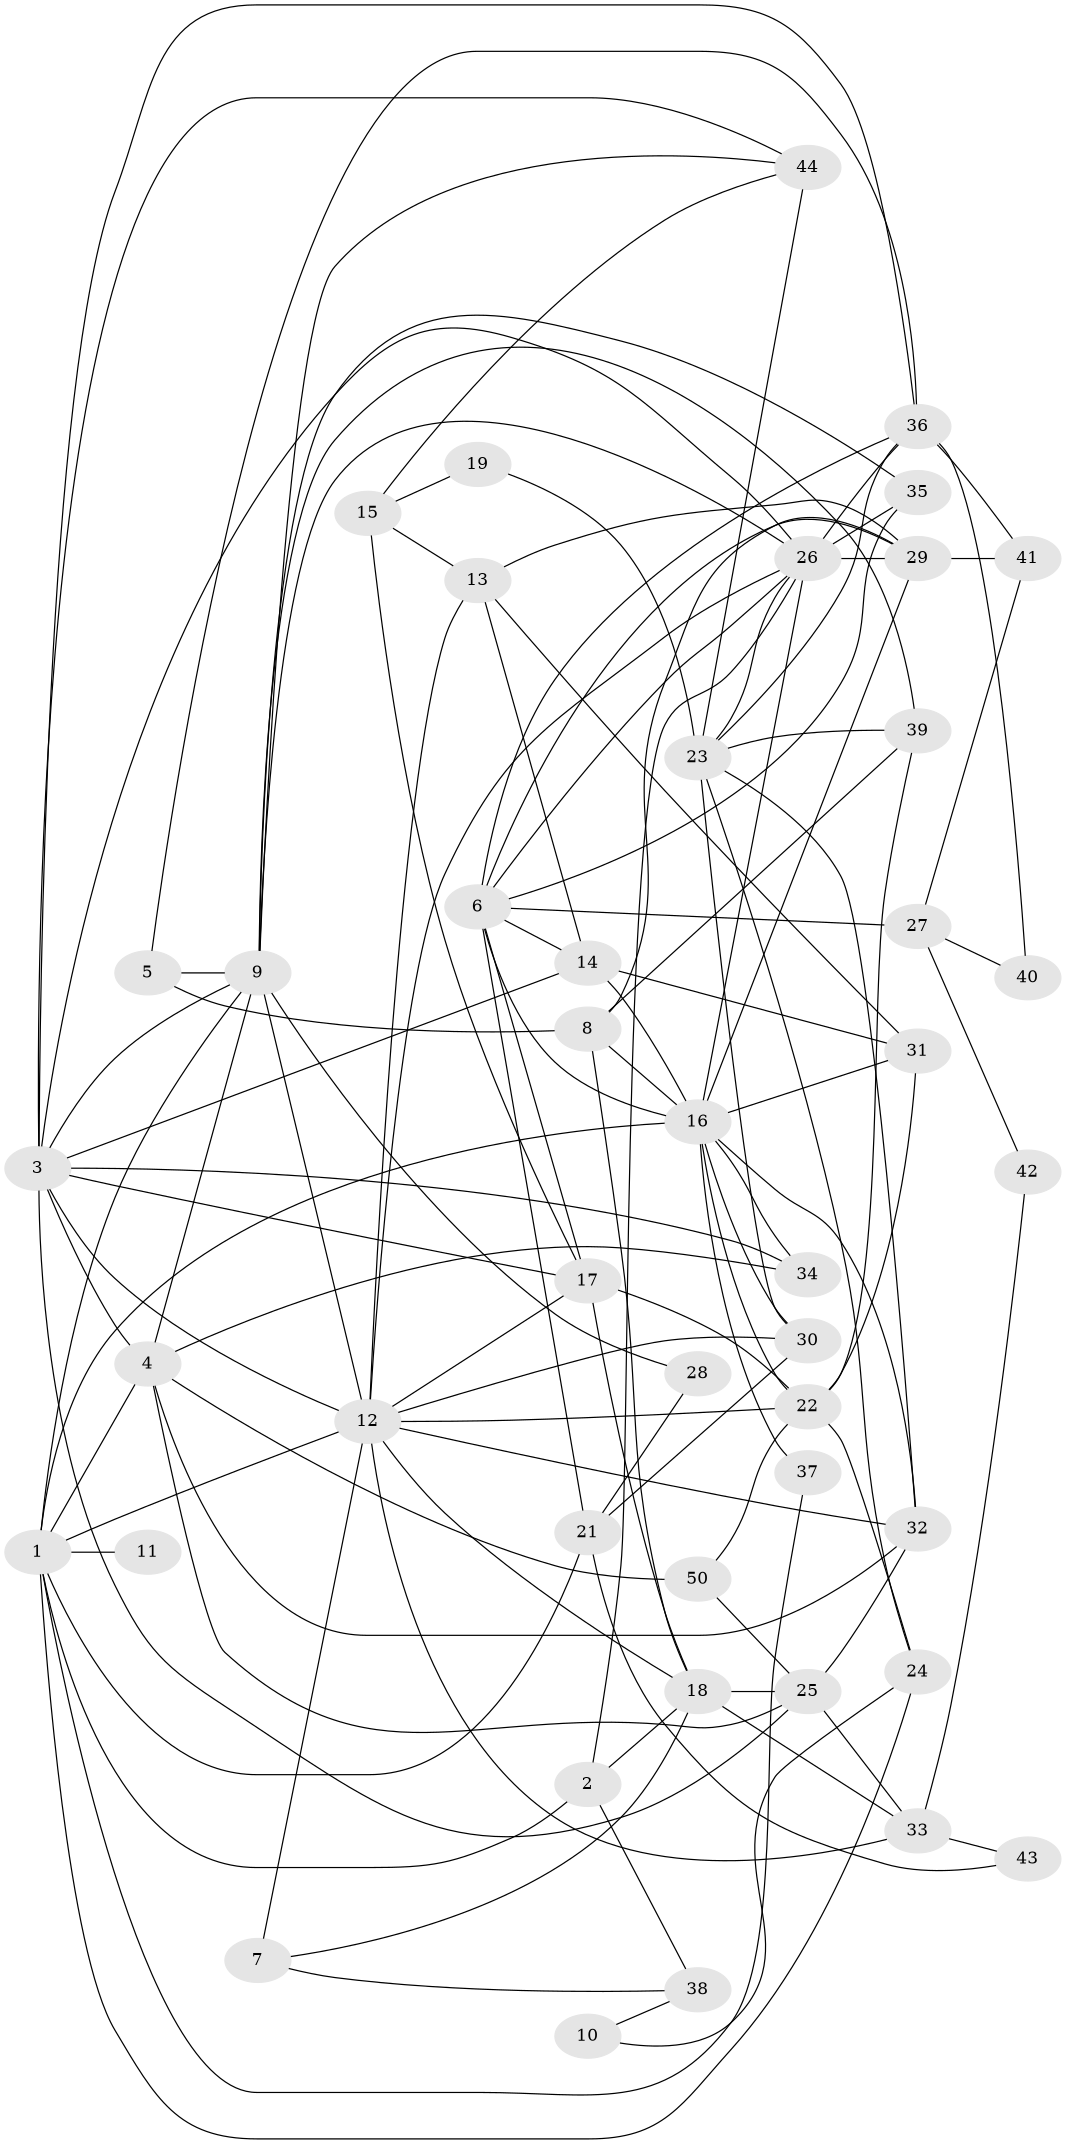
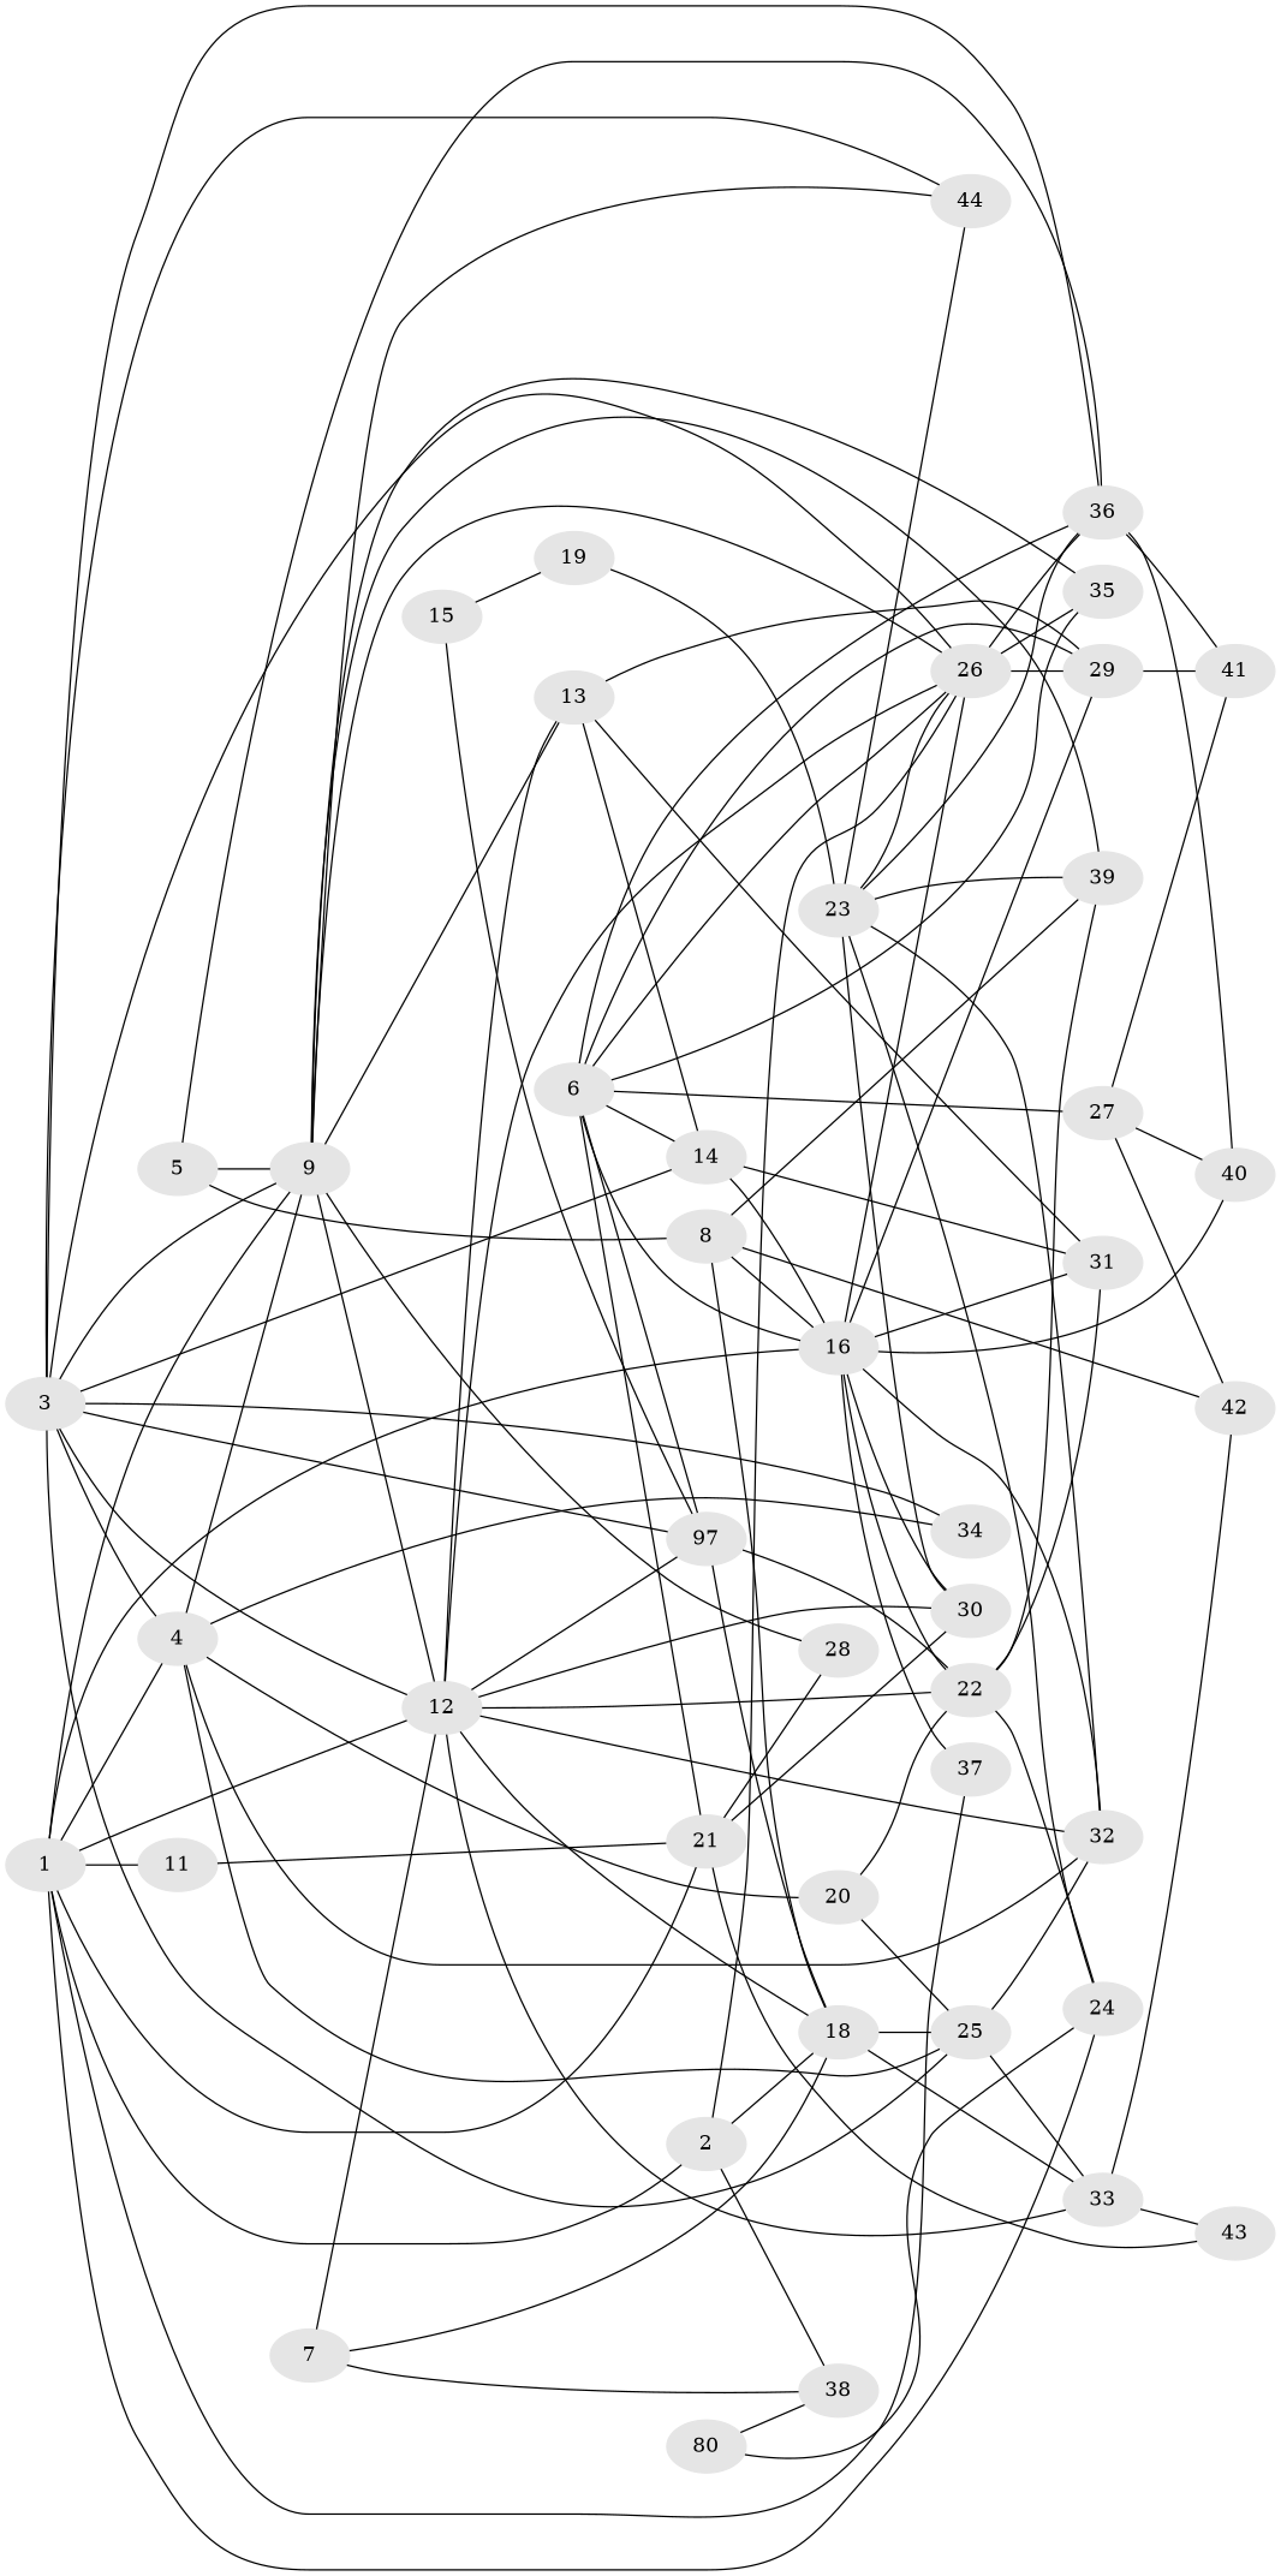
  graph {
    rankdir=LR
    node [color=gray90 style=filled]
    edge [weight=1.0]
    1
    2
    4
    9
    11
    12
    16
    21
    24
    37
    18
    26
    38
    25
    34
-   20 [label=50]
+   20
    32
    44
    35
    39
    13
    28
-   17
+   17 [label=97]
    22
    30
    33
    29
    31
    43
    36
    3
    14
    40
    41
    5
    8
    42
    6
    27
    7
-   10
+   10 [label=80]
    15
    19
    23
    1 -- 2
    1 -- 4
    1 -- 9
    1 -- 11
    1 -- 12
    1 -- 16
    1 -- 21
    1 -- 24
    1 -- 37
    2 -- 18
    2 -- 26 [weight=2.0]
    2 -- 38
    4 -- 9
    4 -- 25
    4 -- 34 [weight=2.0]
    4 -- 20
    4 -- 32
    9 -- 12 [weight=2.0]
    9 -- 26
    9 -- 44
    9 -- 35
    9 -- 39
-   15 -- 13
+   9 -- 13
    9 -- 28
+   11 -- 21
    12 -- 18 [weight=2.0]
    12 -- 26
    12 -- 32
    12 -- 13
    12 -- 17
    12 -- 22
    12 -- 30
    12 -- 33
    16 -- 37 [weight=3.0]
    16 -- 26
-   16 -- 34 [weight=2.0]
+   16 -- 40 [weight=2.0]
    16 -- 32
    16 -- 22
    16 -- 30
    16 -- 29
    16 -- 31
    21 -- 28 [weight=2.0]
    21 -- 30
    21 -- 43
    18 -- 25
    18 -- 33
    26 -- 35
    26 -- 29
    26 -- 36
    25 -- 32
    25 -- 33
    20 -- 25
    20 -- 22
    13 -- 29
    13 -- 31
    13 -- 14
    17 -- 18
    17 -- 22
    22 -- 24
    22 -- 39
    22 -- 31
    33 -- 43
    33 -- 42
    29 -- 41
    36 -- 40
    36 -- 41
    3 -- 4 [weight=2.0]
    3 -- 9
    3 -- 12
    3 -- 26
    3 -- 25
    3 -- 34
    3 -- 44
    3 -- 17
    3 -- 36
    3 -- 14
    14 -- 16
    14 -- 31
    5 -- 9
    5 -- 36
    5 -- 8
    8 -- 16
    8 -- 18
    8 -- 39
-   8 -- 29
+   8 -- 42
    6 -- 16 [weight=3.0]
    6 -- 21
    6 -- 26 [weight=3.0]
    6 -- 35
    6 -- 17
    6 -- 29
    6 -- 36
    6 -- 14
    6 -- 27
    27 -- 40
    27 -- 41
    27 -- 42
    7 -- 12
    7 -- 18
    7 -- 38
    10 -- 24
    10 -- 38
-   15 -- 44
    15 -- 17
    15 -- 19
    19 -- 23
    23 -- 24
    23 -- 26 [weight=3.0]
    23 -- 32
    23 -- 44 [weight=2.0]
    23 -- 39
    23 -- 30
    23 -- 36
  }
